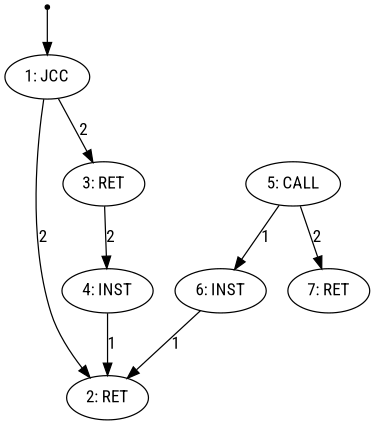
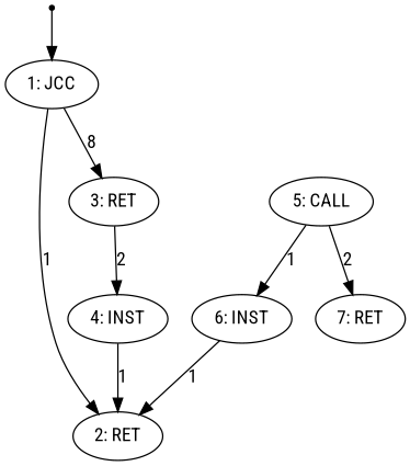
  digraph {
    fontname="Roboto Condensed"
    node [fontname="Roboto Condensed"]
    edge [fontname="Roboto Condensed"]
    0 [shape=point]
    n2 [label="1: JCC"]
    n3 [label="2: RET"]
    n4 [label="3: RET"]
    n5 [label="4: INST"]
    n6 [label="5: CALL"]
    n7 [label="6: INST"]
    n8 [label="7: RET"]
    0 -> n2
-   n2 -> n3 [label=2]
-   n2 -> n4 [label=2]
+   n2 -> n3 [label=1]
+   n2 -> n4 [label=8]
    n4 -> n5 [label=2]
    n5 -> n3 [label=1]
    n6 -> n7 [label=1]
    n6 -> n8 [label=2]
    n7 -> n3 [label=1]
  }
